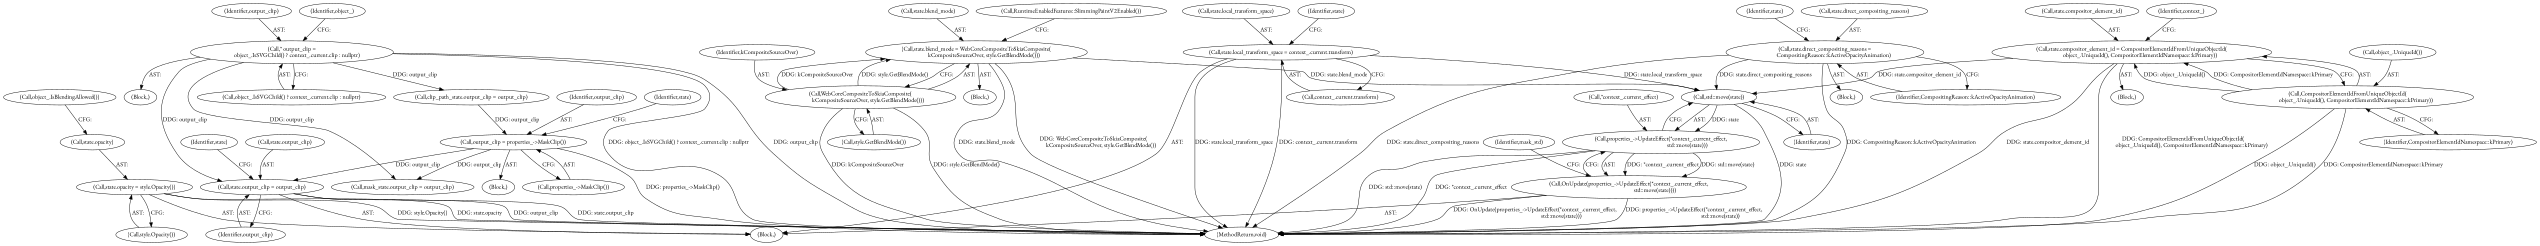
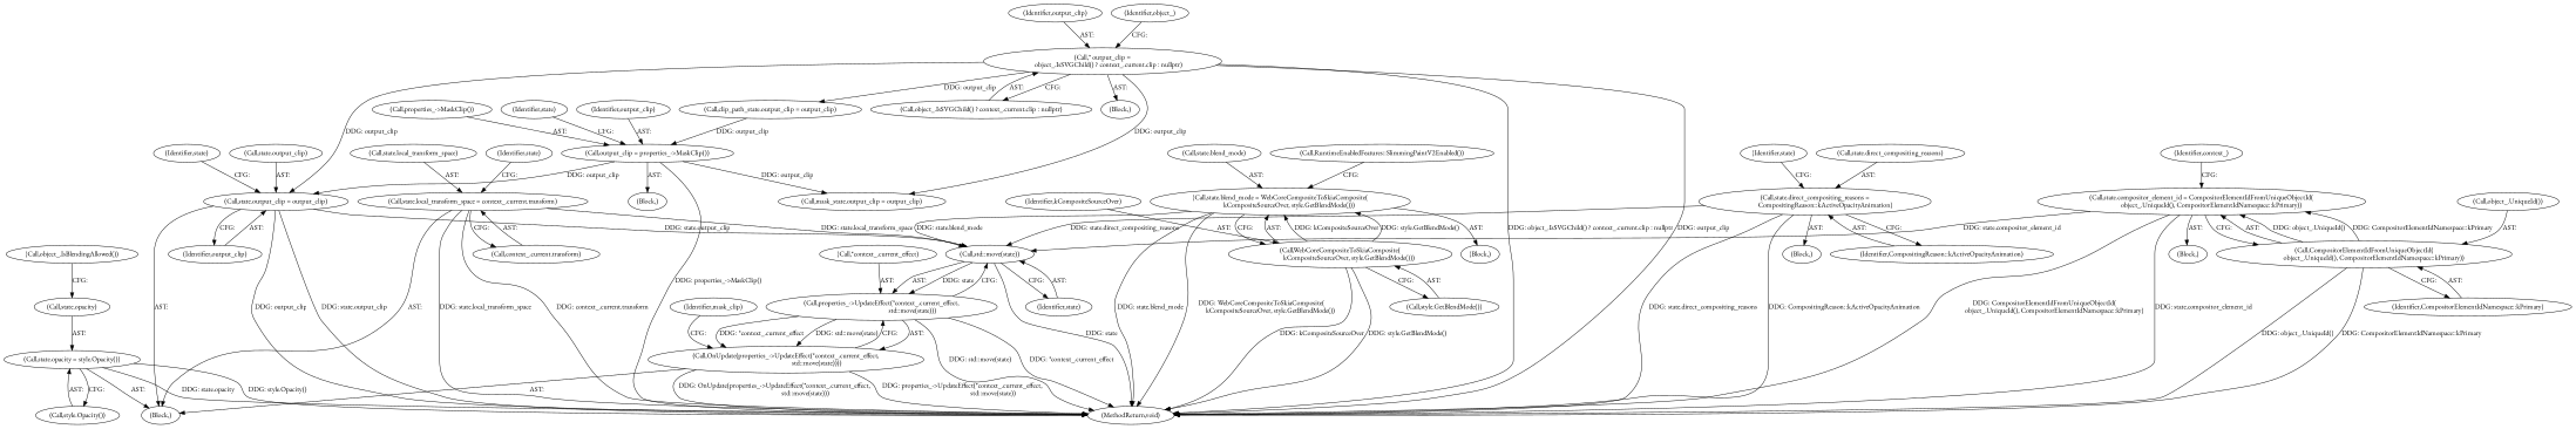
  digraph {
    fontname="EB Garamond"
    node [fontname="EB Garamond"]
    edge [fontname="EB Garamond"]
    n1 [label="(Call,std::move(state))"]
    n2 [label="(Call,properties_->UpdateEffect(*context_.current_effect,\n                                         std::move(state)))"]
    n3 [label="(Identifier,state)"]
    n4 [label="(MethodReturn,void)"]
    n5 [label="(Call,OnUpdate(properties_->UpdateEffect(*context_.current_effect,\n                                         std::move(state))))"]
    n6 [label="(Call,state.blend_mode = WebCoreCompositeToSkiaComposite(\n            kCompositeSourceOver, style.GetBlendMode()))"]
    n7 [label="(Call,WebCoreCompositeToSkiaComposite(\n            kCompositeSourceOver, style.GetBlendMode()))"]
    n8 [label="(Block,)"]
    n9 [label="(Call,style.GetBlendMode())"]
    n10 [label="(Call,state.direct_compositing_reasons =\n              CompositingReason::kActiveOpacityAnimation)"]
    n11 [label="(Block,)"]
    n12 [label="(Identifier,CompositingReason::kActiveOpacityAnimation)"]
    n13 [label="(Call,state.output_clip = output_clip)"]
    n14 [label="(Identifier,output_clip)"]
    n15 [label="(Block,)"]
    n16 [label="(Call,output_clip = properties_->MaskClip())"]
    n17 [label="(Call,mask_state.output_clip = output_clip)"]
    n18 [label="(Block,)"]
    n19 [label="(Call,properties_->MaskClip())"]
    n20 [label="(Call,clip_path_state.output_clip = output_clip)"]
    n21 [label="(Call,* output_clip =\n        object_.IsSVGChild() ? context_.current.clip : nullptr)"]
    n22 [label="(Call,object_.IsSVGChild() ? context_.current.clip : nullptr)"]
    n23 [label="(Block,)"]
    n24 [label="(Call,state.local_transform_space = context_.current.transform)"]
    n25 [label="(Call,context_.current.transform)"]
    n26 [label="(Call,state.opacity = style.Opacity())"]
    n27 [label="(Call,style.Opacity())"]
    n28 [label="(Call,state.compositor_element_id = CompositorElementIdFromUniqueObjectId(\n             object_.UniqueId(), CompositorElementIdNamespace::kPrimary))"]
    n29 [label="(Call,CompositorElementIdFromUniqueObjectId(\n             object_.UniqueId(), CompositorElementIdNamespace::kPrimary))"]
    n30 [label="(Block,)"]
    n31 [label="(Identifier,CompositorElementIdNamespace::kPrimary)"]
    n32 [label="(Identifier,state)"]
    n33 [label="(Call,state.local_transform_space)"]
    n34 [label="(Call,object_.IsBlendingAllowed())"]
    n35 [label="(Call,state.opacity)"]
    n36 [label="(Identifier,state)"]
    n37 [label="(Identifier,output_clip)"]
    n38 [label="(Call,object_.UniqueId())"]
    n39 [label="(Identifier,state)"]
    n40 [label="(Call,state.output_clip)"]
-   n41 [label="(Identifier,mask_std)"]
+   n41 [label="(Identifier,mask_clip)"]
    n42 [label="(Call,state.direct_compositing_reasons)"]
-   n43 [label="(Call,state.compositor_element_id)"]
    n44 [label="(Identifier,context_)"]
    n45 [label="(Identifier,object_)"]
    n46 [label="(Identifier,state)"]
    n47 [label="(Identifier,output_clip)"]
    n48 [label="(Identifier,kCompositeSourceOver)"]
    n49 [label="(Call,*context_.current_effect)"]
    n50 [label="(Call,state.blend_mode)"]
    n51 [label="(Call,RuntimeEnabledFeatures::SlimmingPaintV2Enabled())"]
    n1 -> n2 [label="AST: "]
    n1 -> n2 [label="DDG: state"]
    n1 -> n3 [label="CFG: "]
    n1 -> n4 [label="DDG: state"]
    n2 -> n1 [label="CFG: "]
    n2 -> n4 [label="DDG: std::move(state)"]
    n2 -> n4 [label="DDG: *context_.current_effect"]
    n2 -> n5 [label="AST: "]
    n2 -> n5 [label="DDG: *context_.current_effect"]
    n2 -> n5 [label="DDG: std::move(state)"]
    n3 -> n1 [label="AST: "]
    n5 -> n2 [label="CFG: "]
    n5 -> n4 [label="DDG: OnUpdate(properties_->UpdateEffect(*context_.current_effect,\n                                         std::move(state)))"]
    n5 -> n4 [label="DDG: properties_->UpdateEffect(*context_.current_effect,\n                                         std::move(state))"]
    n5 -> n15 [label="AST: "]
    n6 -> n1 [label="DDG: state.blend_mode"]
    n6 -> n4 [label="DDG: state.blend_mode"]
    n6 -> n4 [label="DDG: WebCoreCompositeToSkiaComposite(\n            kCompositeSourceOver, style.GetBlendMode())"]
    n6 -> n7 [label="CFG: "]
    n6 -> n8 [label="AST: "]
    n7 -> n4 [label="DDG: kCompositeSourceOver"]
    n7 -> n4 [label="DDG: style.GetBlendMode()"]
    n7 -> n6 [label="AST: "]
    n7 -> n6 [label="DDG: kCompositeSourceOver"]
    n7 -> n6 [label="DDG: style.GetBlendMode()"]
    n7 -> n9 [label="CFG: "]
    n9 -> n7 [label="AST: "]
    n10 -> n1 [label="DDG: state.direct_compositing_reasons"]
    n10 -> n4 [label="DDG: state.direct_compositing_reasons"]
    n10 -> n4 [label="DDG: CompositingReason::kActiveOpacityAnimation"]
    n10 -> n11 [label="AST: "]
    n10 -> n12 [label="CFG: "]
    n12 -> n10 [label="AST: "]
+   n13 -> n1 [label="DDG: state.output_clip"]
    n13 -> n4 [label="DDG: state.output_clip"]
    n13 -> n4 [label="DDG: output_clip"]
    n13 -> n14 [label="CFG: "]
    n13 -> n15 [label="AST: "]
    n14 -> n13 [label="AST: "]
    n16 -> n4 [label="DDG: properties_->MaskClip()"]
    n16 -> n13 [label="DDG: output_clip"]
    n16 -> n17 [label="DDG: output_clip"]
    n16 -> n18 [label="AST: "]
-   n16 -> n19 [label="CFG: "]
    n19 -> n16 [label="AST: "]
    n20 -> n16 [label="DDG: output_clip"]
    n21 -> n4 [label="DDG: object_.IsSVGChild() ? context_.current.clip : nullptr"]
    n21 -> n4 [label="DDG: output_clip"]
    n21 -> n13 [label="DDG: output_clip"]
    n21 -> n17 [label="DDG: output_clip"]
    n21 -> n20 [label="DDG: output_clip"]
    n21 -> n22 [label="CFG: "]
    n21 -> n23 [label="AST: "]
    n22 -> n21 [label="AST: "]
    n24 -> n1 [label="DDG: state.local_transform_space"]
    n24 -> n4 [label="DDG: state.local_transform_space"]
    n24 -> n4 [label="DDG: context_.current.transform"]
    n24 -> n15 [label="AST: "]
    n24 -> n25 [label="CFG: "]
    n25 -> n24 [label="AST: "]
    n26 -> n4 [label="DDG: style.Opacity()"]
    n26 -> n4 [label="DDG: state.opacity"]
    n26 -> n15 [label="AST: "]
    n26 -> n27 [label="CFG: "]
    n27 -> n26 [label="AST: "]
    n28 -> n1 [label="DDG: state.compositor_element_id"]
    n28 -> n4 [label="DDG: CompositorElementIdFromUniqueObjectId(\n             object_.UniqueId(), CompositorElementIdNamespace::kPrimary)"]
    n28 -> n4 [label="DDG: state.compositor_element_id"]
    n28 -> n29 [label="CFG: "]
    n28 -> n30 [label="AST: "]
    n29 -> n4 [label="DDG: object_.UniqueId()"]
    n29 -> n4 [label="DDG: CompositorElementIdNamespace::kPrimary"]
    n29 -> n28 [label="AST: "]
    n29 -> n28 [label="DDG: object_.UniqueId()"]
    n29 -> n28 [label="DDG: CompositorElementIdNamespace::kPrimary"]
    n29 -> n31 [label="CFG: "]
    n31 -> n29 [label="AST: "]
    n32 -> n13 [label="CFG: "]
    n33 -> n24 [label="AST: "]
    n34 -> n35 [label="CFG: "]
    n35 -> n26 [label="AST: "]
    n36 -> n16 [label="CFG: "]
    n37 -> n21 [label="AST: "]
    n38 -> n29 [label="AST: "]
    n39 -> n10 [label="CFG: "]
    n40 -> n13 [label="AST: "]
    n41 -> n5 [label="CFG: "]
    n42 -> n10 [label="AST: "]
-   n43 -> n28 [label="AST: "]
    n44 -> n28 [label="CFG: "]
    n45 -> n21 [label="CFG: "]
    n46 -> n24 [label="CFG: "]
    n47 -> n16 [label="AST: "]
    n48 -> n7 [label="AST: "]
    n49 -> n2 [label="AST: "]
    n50 -> n6 [label="AST: "]
    n51 -> n6 [label="CFG: "]
  }
